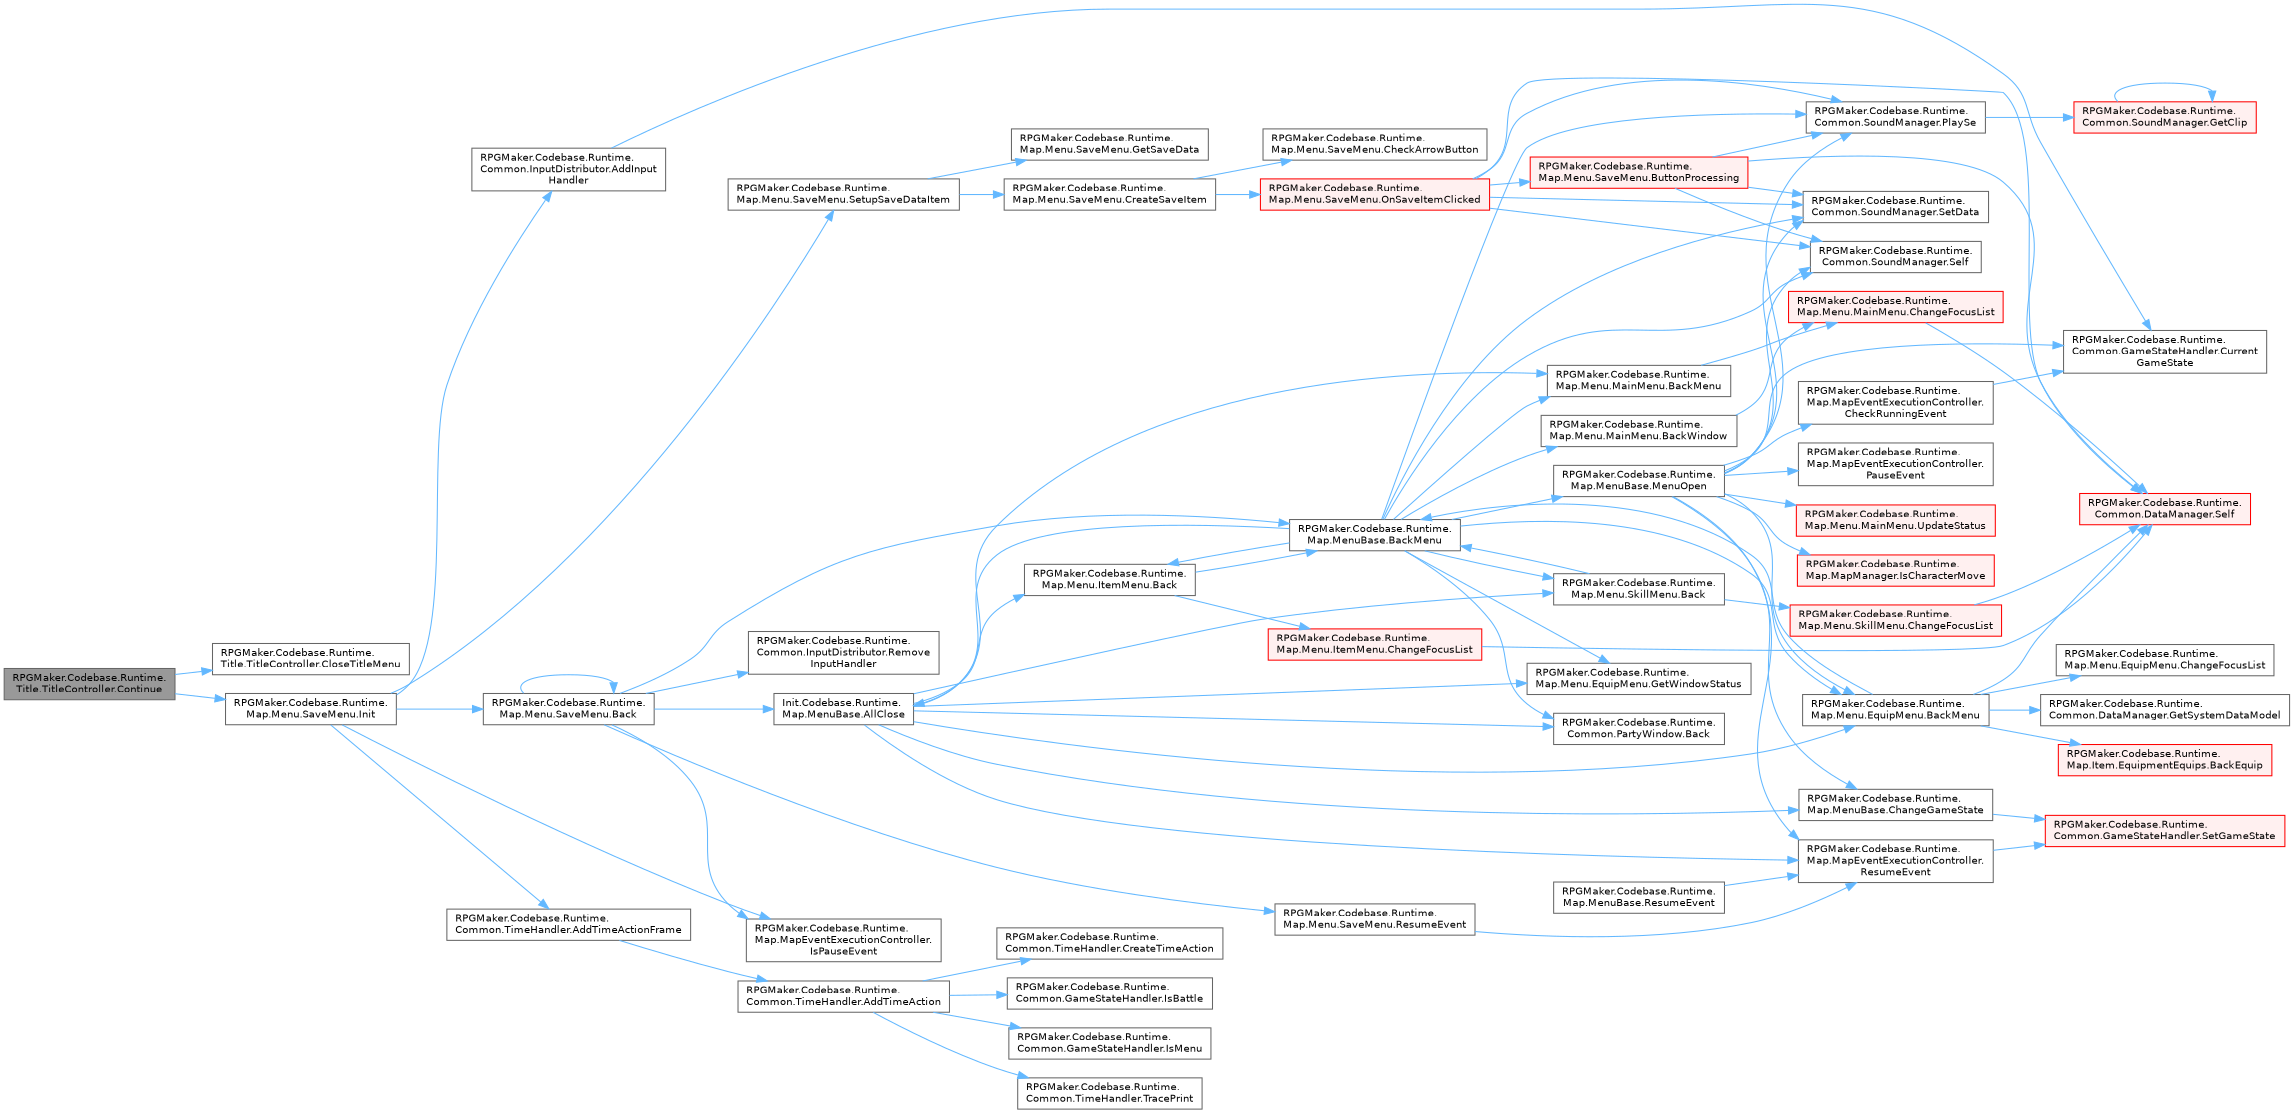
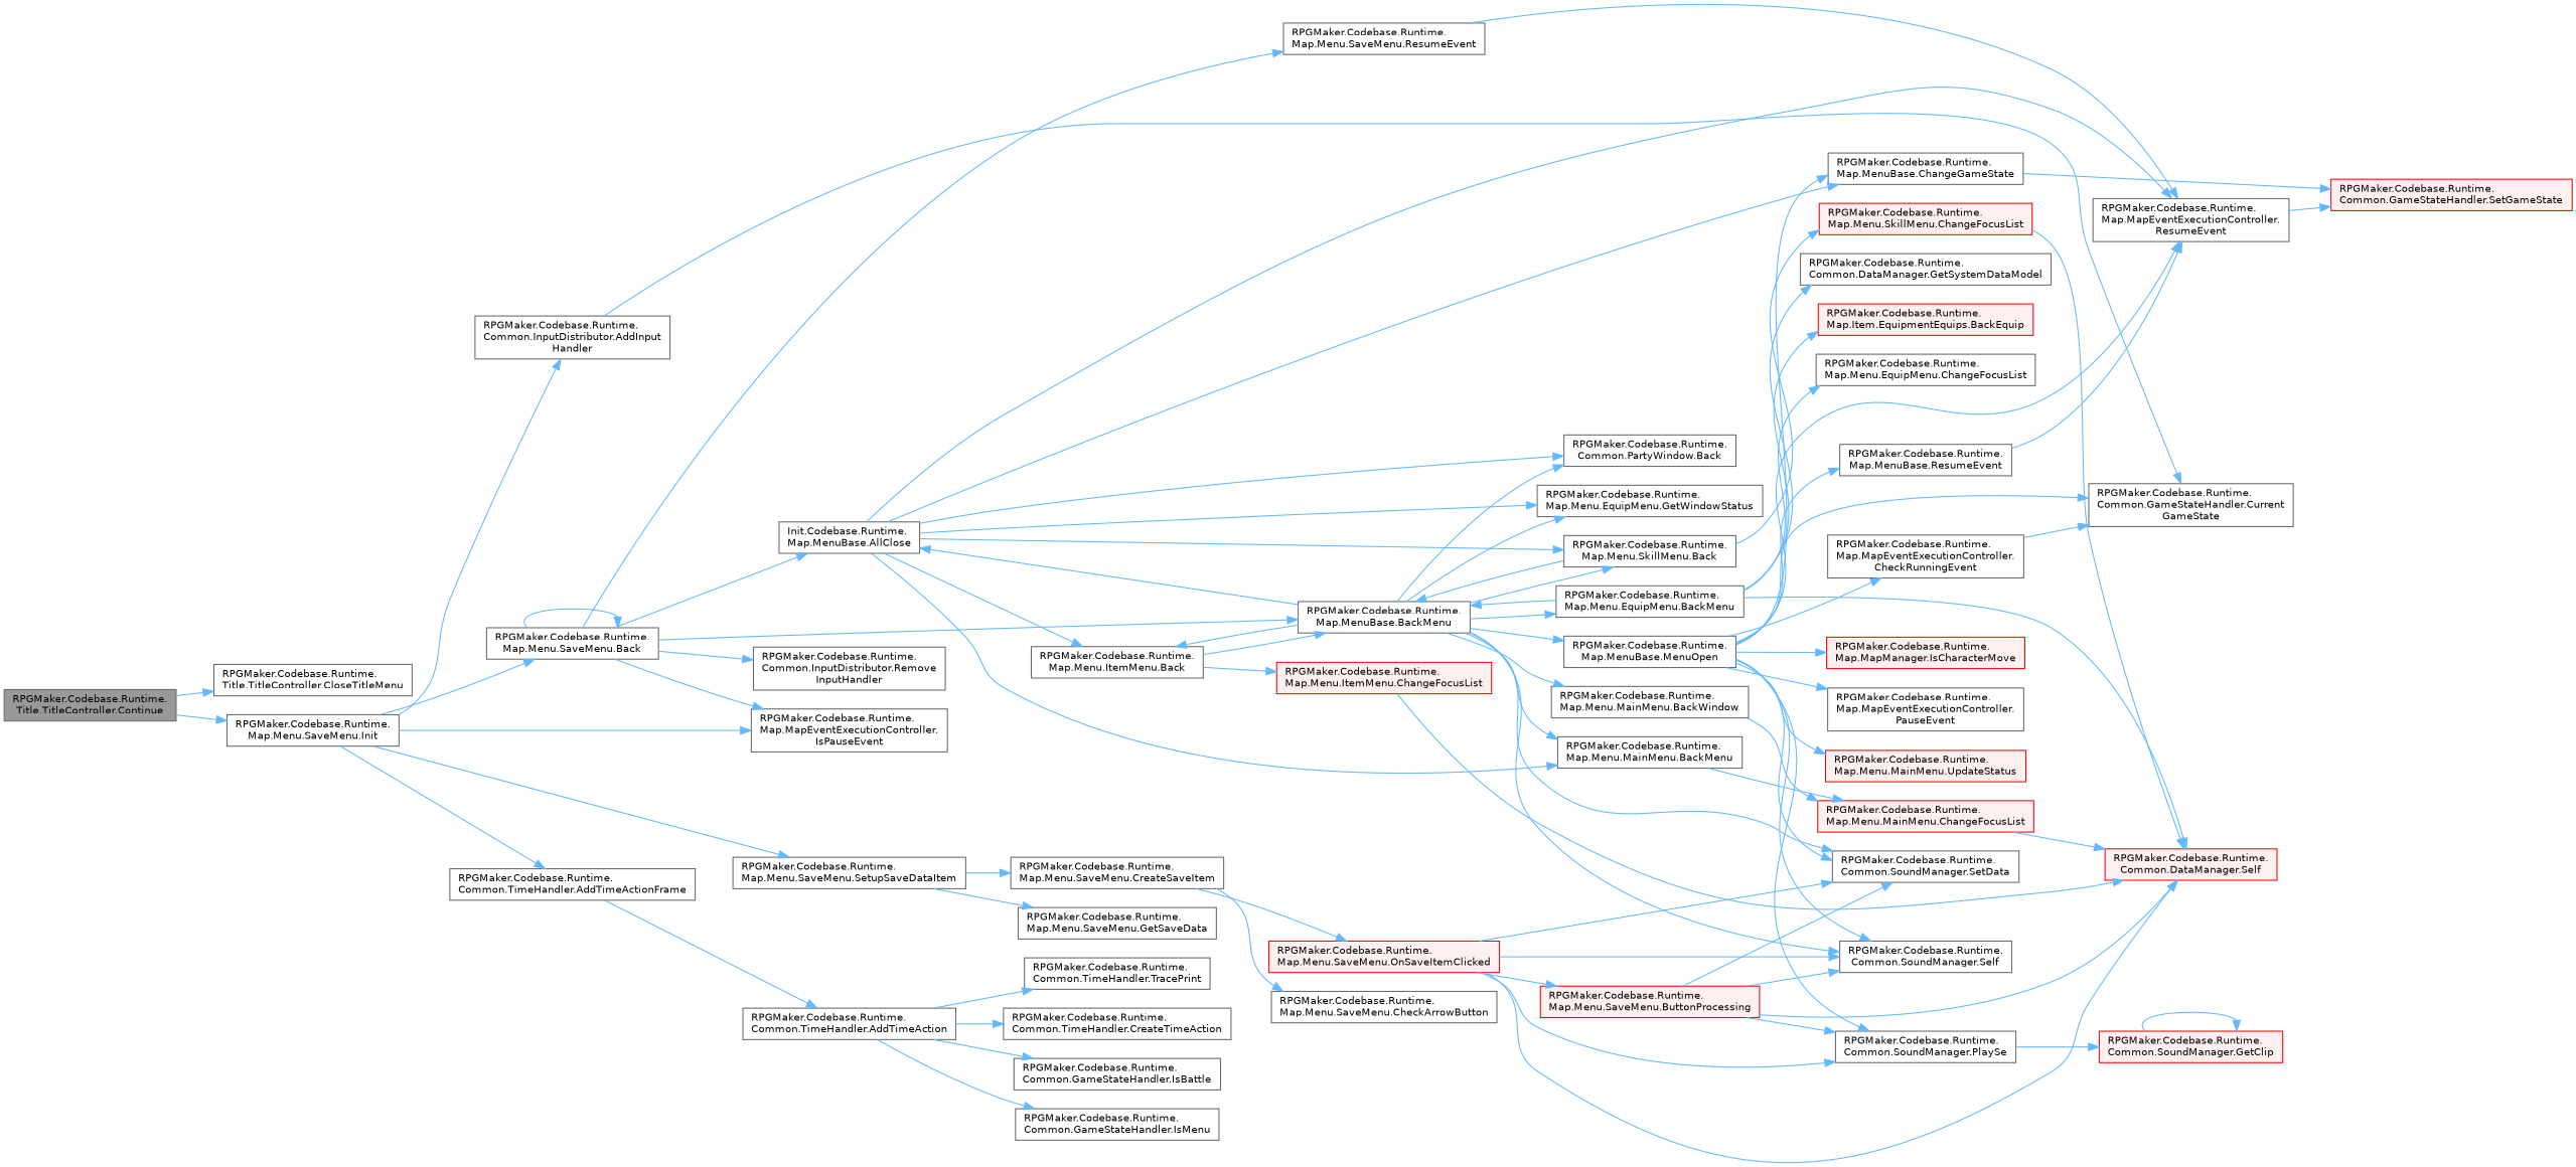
  digraph {
    rankdir=LR
    node [color=grey40 fillcolor=white fontname=Helvetica fontsize=10 shape=box style=filled]
    edge [color=steelblue1 fontname=Helvetica fontsize=10 labelfontname=Helvetica labelfontsize=10 style=solid]
    n1 [color=gray40 fillcolor=grey60 fontcolor=black height=0.2 label="RPGMaker.Codebase.Runtime.\lTitle.TitleController.Continue" width=0.4]
    n2 [height=0.2 label="RPGMaker.Codebase.Runtime.\lTitle.TitleController.CloseTitleMenu" width=0.4]
    n3 [height=0.2 label="RPGMaker.Codebase.Runtime.\lMap.Menu.SaveMenu.Init" width=0.4]
    n4 [height=0.2 label="RPGMaker.Codebase.Runtime.\lCommon.InputDistributor.AddInput\lHandler" width=0.4]
    n5 [height=0.2 label="RPGMaker.Codebase.Runtime.\lCommon.TimeHandler.AddTimeActionFrame" width=0.4]
    n6 [height=0.2 label="RPGMaker.Codebase.Runtime.\lMap.Menu.SaveMenu.Back" width=0.4]
    n7 [height=0.2 label="RPGMaker.Codebase.Runtime.\lMap.MapEventExecutionController.\lIsPauseEvent" width=0.4]
    n8 [height=0.2 label="RPGMaker.Codebase.Runtime.\lMap.Menu.SaveMenu.SetupSaveDataItem" width=0.4]
    n9 [height=0.2 label="RPGMaker.Codebase.Runtime.\lCommon.GameStateHandler.Current\lGameState" width=0.4]
    n10 [height=0.2 label="RPGMaker.Codebase.Runtime.\lCommon.TimeHandler.AddTimeAction" width=0.4]
    n11 [height=0.2 label="Init.Codebase.Runtime.\lMap.MenuBase.AllClose" width=0.4]
    n12 [height=0.2 label="RPGMaker.Codebase.Runtime.\lMap.MenuBase.BackMenu" width=0.4]
    n13 [height=0.2 label="RPGMaker.Codebase.Runtime.\lCommon.InputDistributor.Remove\lInputHandler" width=0.4]
    n14 [height=0.2 label="RPGMaker.Codebase.Runtime.\lMap.Menu.SaveMenu.ResumeEvent" width=0.4]
    n15 [height=0.2 label="RPGMaker.Codebase.Runtime.\lMap.Menu.SaveMenu.CreateSaveItem" width=0.4]
    n16 [height=0.2 label="RPGMaker.Codebase.Runtime.\lMap.Menu.SaveMenu.GetSaveData" width=0.4]
    n17 [height=0.2 label="RPGMaker.Codebase.Runtime.\lCommon.TimeHandler.CreateTimeAction" width=0.4]
    n18 [height=0.2 label="RPGMaker.Codebase.Runtime.\lCommon.GameStateHandler.IsBattle" width=0.4]
    n19 [height=0.2 label="RPGMaker.Codebase.Runtime.\lCommon.GameStateHandler.IsMenu" width=0.4]
    n20 [height=0.2 label="RPGMaker.Codebase.Runtime.\lCommon.TimeHandler.TracePrint" width=0.4]
    n21 [height=0.2 label="RPGMaker.Codebase.Runtime.\lCommon.PartyWindow.Back" width=0.4]
    n22 [height=0.2 label="RPGMaker.Codebase.Runtime.\lMap.Menu.ItemMenu.Back" width=0.4]
    n23 [height=0.2 label="RPGMaker.Codebase.Runtime.\lMap.Menu.SkillMenu.Back" width=0.4]
    n24 [height=0.2 label="RPGMaker.Codebase.Runtime.\lMap.Menu.EquipMenu.BackMenu" width=0.4]
    n25 [height=0.2 label="RPGMaker.Codebase.Runtime.\lMap.Menu.MainMenu.BackMenu" width=0.4]
    n26 [height=0.2 label="RPGMaker.Codebase.Runtime.\lMap.Menu.EquipMenu.GetWindowStatus" width=0.4]
    n27 [height=0.2 label="RPGMaker.Codebase.Runtime.\lMap.MenuBase.ChangeGameState" width=0.4]
    n28 [height=0.2 label="RPGMaker.Codebase.Runtime.\lMap.MapEventExecutionController.\lResumeEvent" width=0.4]
    n29 [height=0.2 label="RPGMaker.Codebase.Runtime.\lMap.Menu.MainMenu.BackWindow" width=0.4]
    n30 [height=0.2 label="RPGMaker.Codebase.Runtime.\lMap.MenuBase.MenuOpen" width=0.4]
    n31 [height=0.2 label="RPGMaker.Codebase.Runtime.\lCommon.SoundManager.PlaySe" width=0.4]
    n32 [height=0.2 label="RPGMaker.Codebase.Runtime.\lCommon.SoundManager.Self" width=0.4]
    n33 [height=0.2 label="RPGMaker.Codebase.Runtime.\lCommon.SoundManager.SetData" width=0.4]
    n34 [color=red fillcolor="#FFF0F0" height=0.2 label="RPGMaker.Codebase.Runtime.\lMap.Menu.ItemMenu.ChangeFocusList" width=0.4]
    n35 [color=red fillcolor="#FFF0F0" height=0.2 label="RPGMaker.Codebase.Runtime.\lMap.Menu.SkillMenu.ChangeFocusList" width=0.4]
    n36 [color=red fillcolor="#FFF0F0" height=0.2 label="RPGMaker.Codebase.Runtime.\lCommon.DataManager.Self" width=0.4]
    n37 [color=red fillcolor="#FFF0F0" height=0.2 label="RPGMaker.Codebase.Runtime.\lMap.Item.EquipmentEquips.BackEquip" width=0.4]
    n38 [height=0.2 label="RPGMaker.Codebase.Runtime.\lMap.Menu.EquipMenu.ChangeFocusList" width=0.4]
    n39 [height=0.2 label="RPGMaker.Codebase.Runtime.\lCommon.DataManager.GetSystemDataModel" width=0.4]
    n40 [color=red fillcolor="#FFF0F0" height=0.2 label="RPGMaker.Codebase.Runtime.\lMap.Menu.MainMenu.ChangeFocusList" width=0.4]
    n41 [color=red fillcolor="#FFF0F0" height=0.2 label="RPGMaker.Codebase.Runtime.\lCommon.GameStateHandler.SetGameState" width=0.4]
    n42 [height=0.2 label="RPGMaker.Codebase.Runtime.\lMap.MapEventExecutionController.\lCheckRunningEvent" width=0.4]
    n43 [color=red fillcolor="#FFF0F0" height=0.2 label="RPGMaker.Codebase.Runtime.\lMap.MapManager.IsCharacterMove" width=0.4]
    n44 [height=0.2 label="RPGMaker.Codebase.Runtime.\lMap.MapEventExecutionController.\lPauseEvent" width=0.4]
    n45 [height=0.2 label="RPGMaker.Codebase.Runtime.\lMap.MenuBase.ResumeEvent" width=0.4]
    n46 [color=red fillcolor="#FFF0F0" height=0.2 label="RPGMaker.Codebase.Runtime.\lMap.Menu.MainMenu.UpdateStatus" width=0.4]
    n47 [color=red fillcolor="#FFF0F0" height=0.2 label="RPGMaker.Codebase.Runtime.\lCommon.SoundManager.GetClip" width=0.4]
    n48 [height=0.2 label="RPGMaker.Codebase.Runtime.\lMap.Menu.SaveMenu.CheckArrowButton" width=0.4]
    n49 [color=red fillcolor="#FFF0F0" height=0.2 label="RPGMaker.Codebase.Runtime.\lMap.Menu.SaveMenu.OnSaveItemClicked" width=0.4]
    n50 [color=red fillcolor="#FFF0F0" height=0.2 label="RPGMaker.Codebase.Runtime.\lMap.Menu.SaveMenu.ButtonProcessing" width=0.4]
    n1 -> n2
    n1 -> n3
    n3 -> n4
    n3 -> n5
    n3 -> n6
    n3 -> n7
    n3 -> n8
    n4 -> n9
    n5 -> n10
    n6 -> n6
    n6 -> n7
    n6 -> n11
    n6 -> n12
    n6 -> n13
    n6 -> n14
    n8 -> n15
    n8 -> n16
    n10 -> n17
    n10 -> n18
    n10 -> n19
    n10 -> n20
    n11 -> n21
    n11 -> n22
    n11 -> n23
-   n11 -> n24
    n11 -> n25
    n11 -> n26
    n11 -> n27
    n11 -> n28
    n12 -> n11
    n12 -> n21
    n12 -> n22
    n12 -> n23
    n12 -> n24
    n12 -> n25
    n12 -> n26
    n12 -> n29
    n12 -> n30
-   n12 -> n31
    n12 -> n32
    n12 -> n33
    n14 -> n28
    n15 -> n48
    n15 -> n49
    n22 -> n12
    n22 -> n34
    n23 -> n12
    n23 -> n35
    n24 -> n12
    n24 -> n36
    n24 -> n37
    n24 -> n38
    n24 -> n39
    n25 -> n40
    n27 -> n41
    n28 -> n41
    n29 -> n40
    n30 -> n9
    n30 -> n27
    n30 -> n28
    n30 -> n31
    n30 -> n32
    n30 -> n33
    n30 -> n42
    n30 -> n43
    n30 -> n44
-   n30 -> n24
+   n30 -> n45
    n30 -> n46
    n31 -> n47
    n34 -> n36
    n35 -> n36
    n40 -> n36
    n42 -> n9
    n45 -> n28
    n47 -> n47
    n49 -> n31
    n49 -> n32
    n49 -> n33
    n49 -> n36
    n49 -> n50
    n50 -> n31
    n50 -> n32
    n50 -> n33
    n50 -> n36
  }
